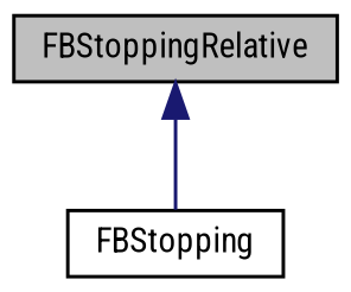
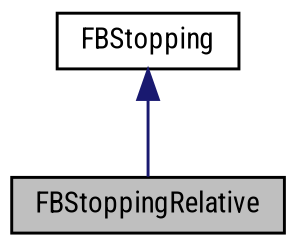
  digraph {
    fontname="Roboto Condensed"
    node [color=black fontname="Roboto Condensed" fontsize=10 shape=record style=filled]
    n1 [fillcolor=grey75 fontcolor=black height=0.2 label=FBStoppingRelative width=0.4]
    n2 [fillcolor=white height=0.2 label=FBStopping width=0.4]
-   n1 -> n2 [color=midnightblue dir=back fontname="Roboto Condensed" fontsize=10 labelfontname=Helvetica labelfontsize=10 style=solid]
+   n2 -> n1 [color=midnightblue dir=back fontname="Roboto Condensed" fontsize=10 labelfontname=Helvetica labelfontsize=10 style=solid]
  }
